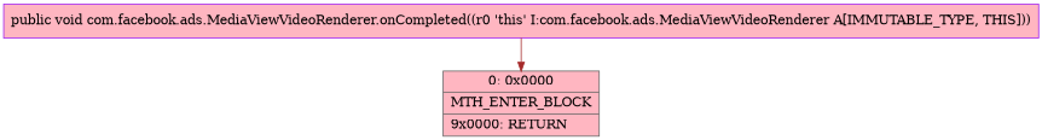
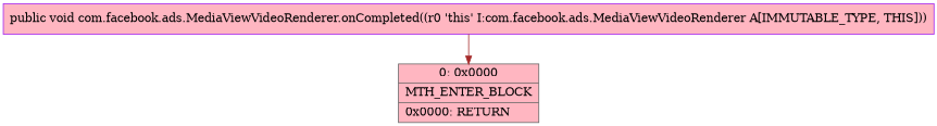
  digraph {
    node [shape=record style=filled fillcolor=lightpink]
-   n1 [label="{0\:\ 0x0000|MTH_ENTER_BLOCK\l|9x0000: RETURN   \l}" color=gray40]
+   n1 [label="{0\:\ 0x0000|MTH_ENTER_BLOCK\l|0x0000: RETURN   \l}" color=gray40]
    n2 [label="{public void com.facebook.ads.MediaViewVideoRenderer.onCompleted((r0 'this' I:com.facebook.ads.MediaViewVideoRenderer A[IMMUTABLE_TYPE, THIS])) }" color=purple]
    n2 -> n1 [color=brown style=solid]
  }
